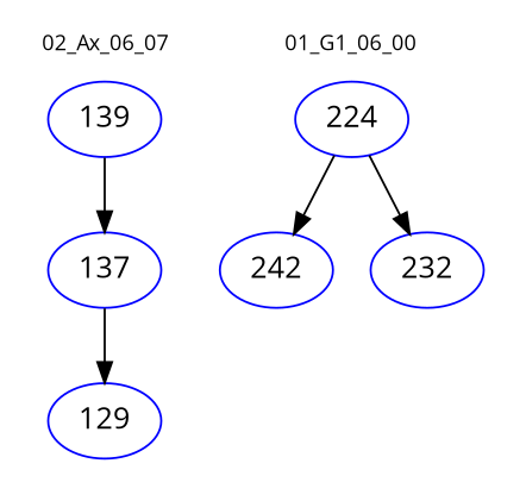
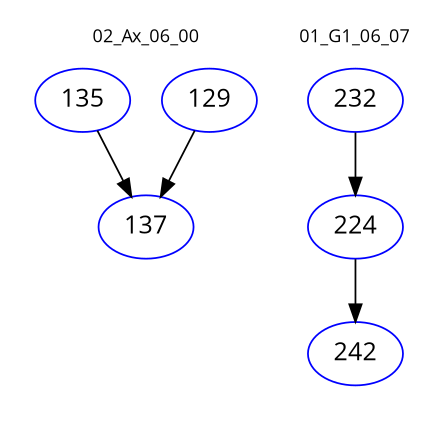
  digraph {
    fontname="Open Sans"
    node [color=blue fontname="Open Sans"]
    edge [color=black fontname="Open Sans"]
    n1 [label=137]
    n2 [label=129]
-   n3 [label=139]
+   n3 [label=135]
    n4 [label=224]
    n5 [label=242]
    n6 [label=232]
    subgraph cluster_1 {
      color=white
      fontsize=10
-     label="02_Ax_06_07"
+     label="02_Ax_06_00"
      n1
      n2
      n3
    }
    subgraph cluster_2 {
      color=white
      fontsize=10
-     label="01_G1_06_00"
+     label="01_G1_06_07"
      n4
      n5
      n6
    }
-   n1 -> n2
+   n2 -> n1
    n3 -> n1
    n4 -> n5
-   n4 -> n6
+   n6 -> n4
  }
